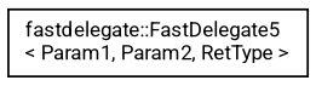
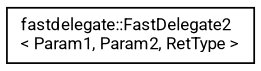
  digraph {
    rankdir=LR
    fontname=Roboto
-   n1 [color=black fillcolor=white fontname=Roboto fontsize=10 height=0.2 label="fastdelegate::FastDelegate5\l\< Param1, Param2, RetType \>" shape=record style=filled width=0.4]
+   n1 [color=black fillcolor=white fontname=Roboto fontsize=10 height=0.2 label="fastdelegate::FastDelegate2\l\< Param1, Param2, RetType \>" shape=record style=filled width=0.4]
  }
